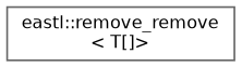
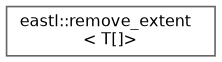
  digraph {
    rankdir=TB
-   n1 [color=grey40 fillcolor=white fontname=Helvetica fontsize=10 height=0.2 label="eastl::remove_remove\l\< T[]\>" shape=box style=filled width=0.4]
+   n1 [color=grey40 fillcolor=white fontname=Helvetica fontsize=10 height=0.2 label="eastl::remove_extent\l\< T[]\>" shape=box style=filled width=0.4]
  }
